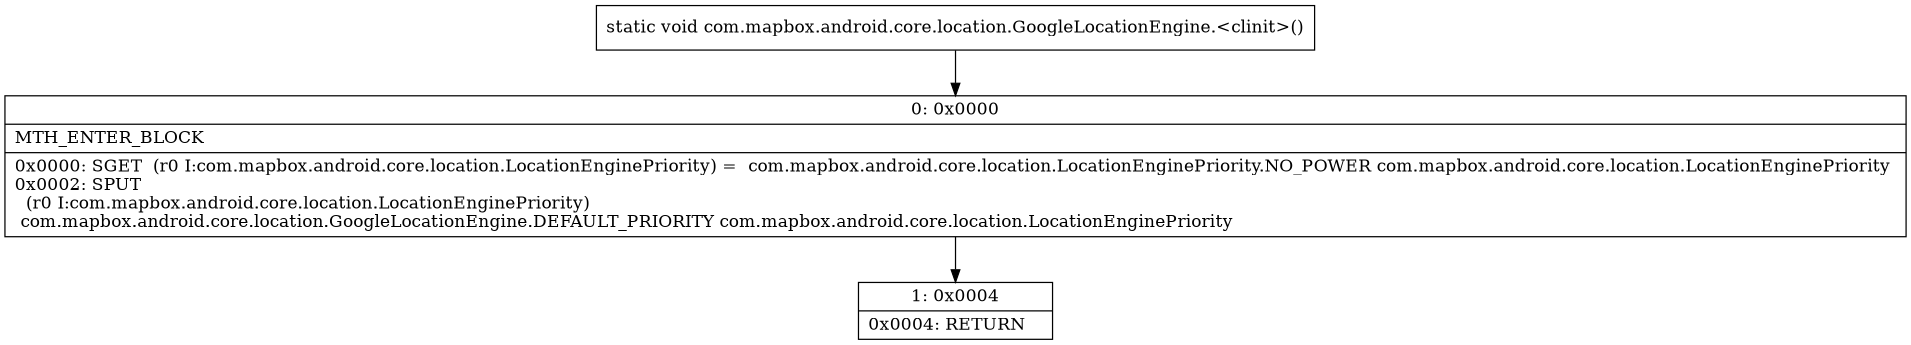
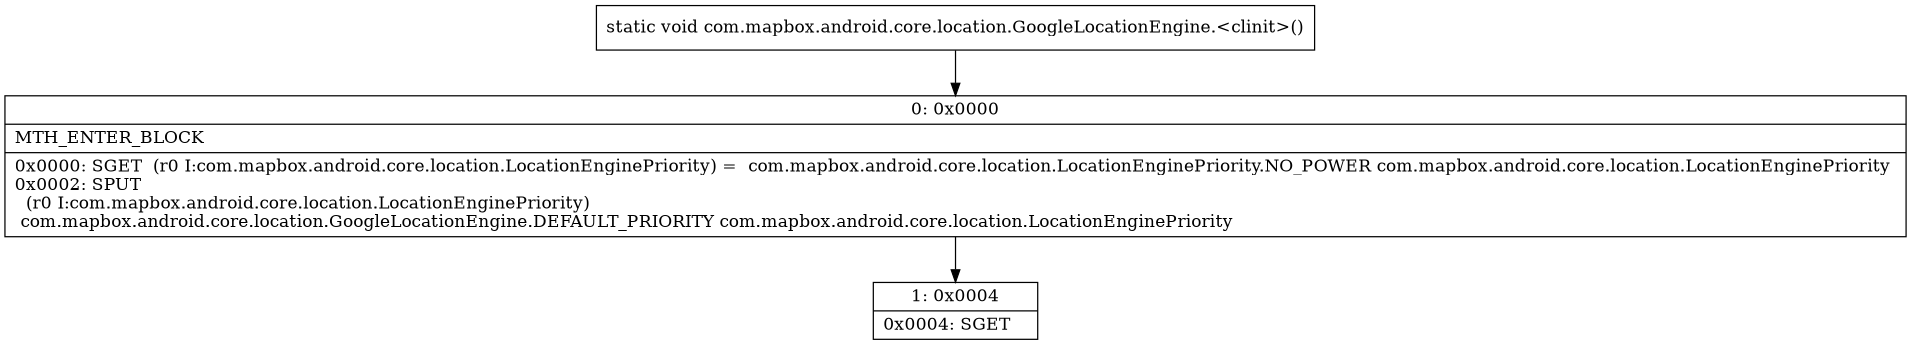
  digraph {
    node [shape=record]
    n1 [label="{0\:\ 0x0000|MTH_ENTER_BLOCK\l|0x0000: SGET  (r0 I:com.mapbox.android.core.location.LocationEnginePriority) =  com.mapbox.android.core.location.LocationEnginePriority.NO_POWER com.mapbox.android.core.location.LocationEnginePriority \l0x0002: SPUT  \l  (r0 I:com.mapbox.android.core.location.LocationEnginePriority)\l com.mapbox.android.core.location.GoogleLocationEngine.DEFAULT_PRIORITY com.mapbox.android.core.location.LocationEnginePriority \l}"]
-   n2 [label="{1\:\ 0x0004|0x0004: RETURN   \l}"]
+   n2 [label="{1\:\ 0x0004|0x0004: SGET   \l}"]
    n3 [label="{static void com.mapbox.android.core.location.GoogleLocationEngine.\<clinit\>() }"]
    n1 -> n2
    n3 -> n1
  }
